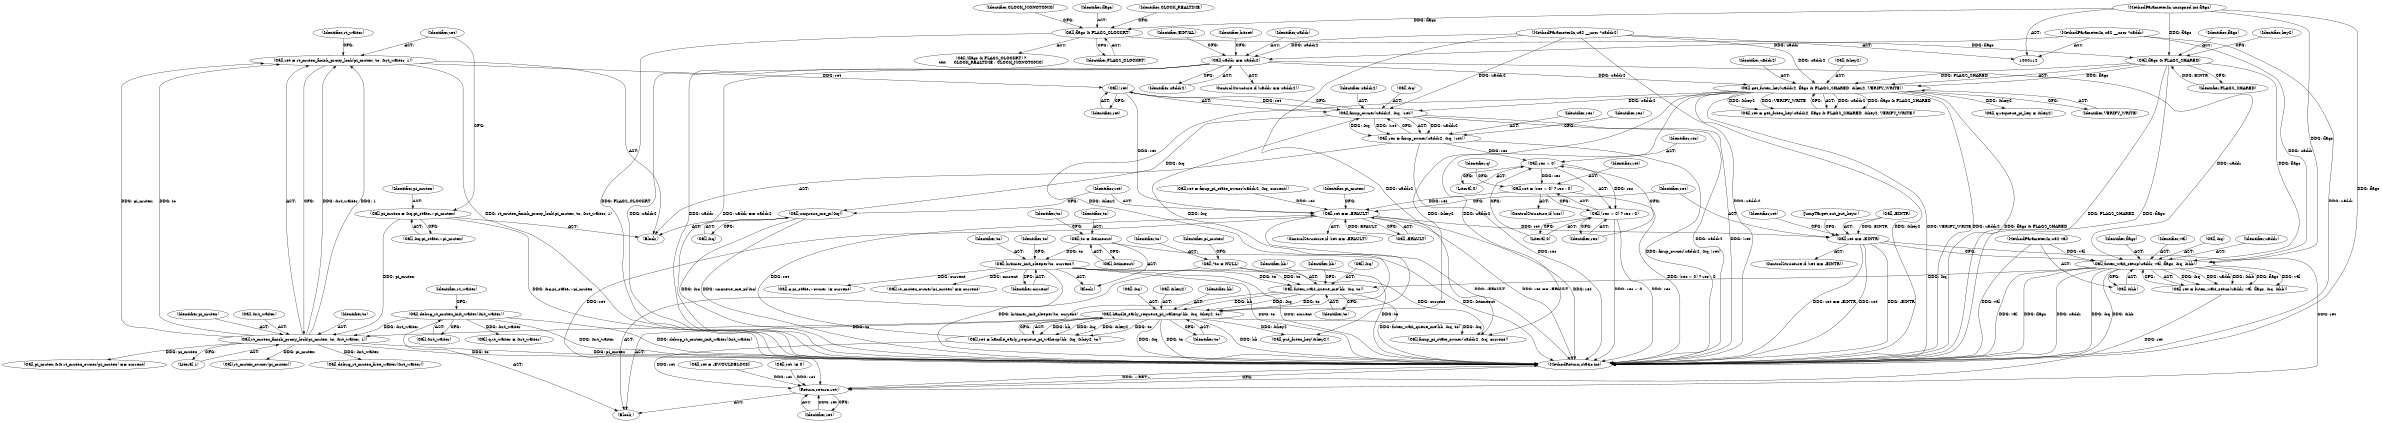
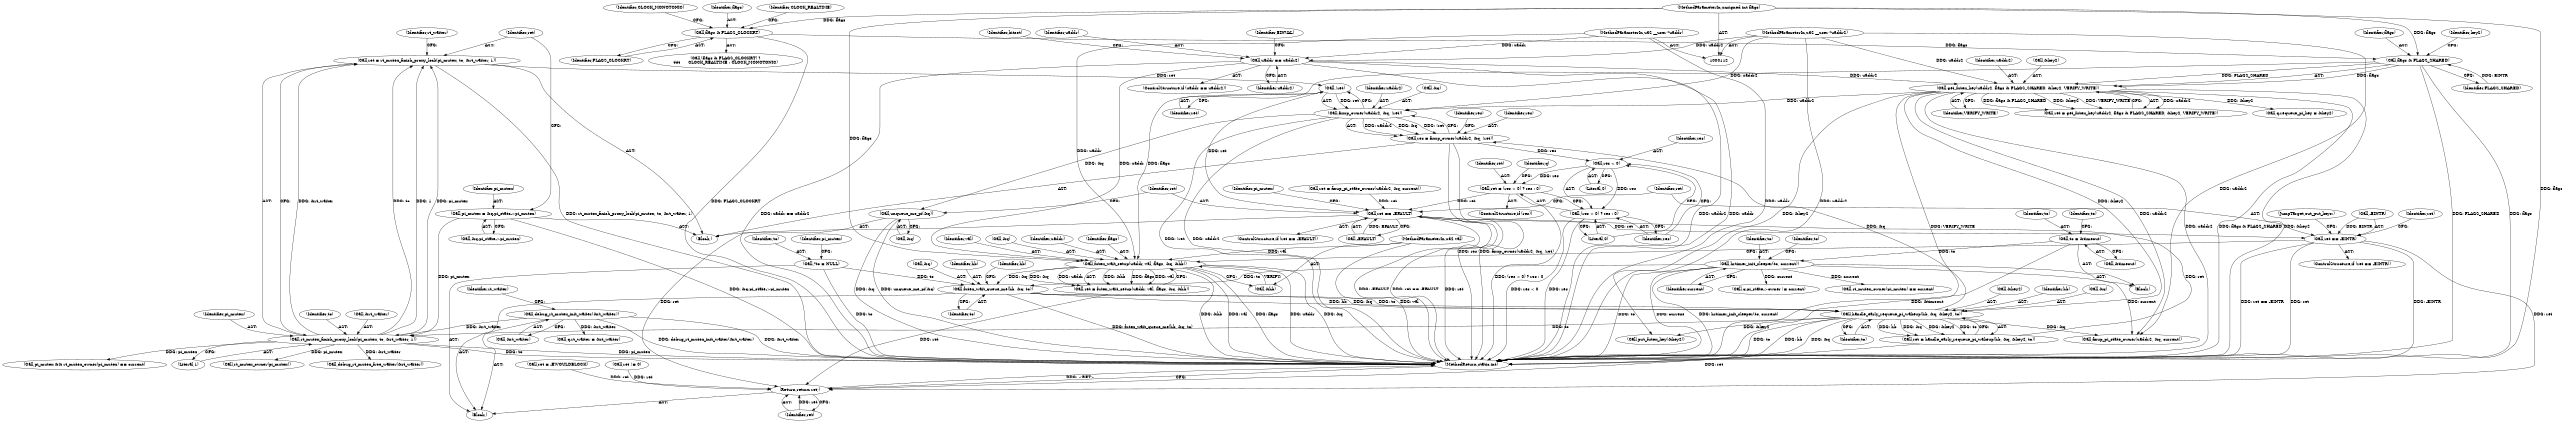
  digraph {
    n1 [label="(Call,ret = rt_mutex_finish_proxy_lock(pi_mutex, to, &rt_waiter, 1))"]
    n2 [label="(Call,rt_mutex_finish_proxy_lock(pi_mutex, to, &rt_waiter, 1))"]
    n3 [label="(Call,!ret)"]
    n4 [label="(Block,)"]
    n5 [label="(MethodReturn,static int)"]
    n6 [label="(Call,pi_mutex && rt_mutex_owner(pi_mutex) == current)"]
    n7 [label="(Literal,1)"]
    n8 [label="(Call,rt_mutex_owner(pi_mutex))"]
    n9 [label="(Call,debug_rt_mutex_free_waiter(&rt_waiter))"]
    n10 [label="(Call,fixup_owner(uaddr2, &q, !ret))"]
    n11 [label="(Call,ret == -EFAULT)"]
    n12 [label="(Identifier,ret)"]
    n13 [label="(Return,return ret;)"]
    n14 [label="(Call,pi_mutex = &q.pi_state->pi_mutex)"]
    n15 [label="(Call,&q.pi_state->pi_mutex)"]
    n16 [label="(Call,handle_early_requeue_pi_wakeup(hb, &q, &key2, to))"]
    n17 [label="(Identifier,to)"]
    n18 [label="(Call,put_futex_key(&key2))"]
    n19 [label="(Call,ret = handle_early_requeue_pi_wakeup(hb, &q, &key2, to))"]
    n20 [label="(Call,fixup_pi_state_owner(uaddr2, &q, current))"]
    n21 [label="(Call,res = fixup_owner(uaddr2, &q, !ret))"]
    n22 [label="(Call,unqueue_me_pi(&q))"]
    n23 [label="(Call,futex_wait_queue_me(hb, &q, to))"]
    n24 [label="(Block,)"]
    n25 [label="(Identifier,to)"]
    n26 [label="(Call,futex_wait_setup(uaddr, val, flags, &q, &hb))"]
    n27 [label="(Call,&hb)"]
    n28 [label="(Call,ret = futex_wait_setup(uaddr, val, flags, &q, &hb))"]
    n29 [label="(Call,uaddr == uaddr2)"]
    n30 [label="(Call,get_futex_key(uaddr2, flags & FLAGS_SHARED, &key2, VERIFY_WRITE))"]
    n31 [label="(ControlStructure,if (uaddr == uaddr2))"]
    n32 [label="(Identifier,uaddr2)"]
    n33 [label="(Call,ret = get_futex_key(uaddr2, flags & FLAGS_SHARED, &key2, VERIFY_WRITE))"]
    n34 [label="(Call,q.requeue_pi_key = &key2)"]
    n35 [label="(Identifier,VERIFY_WRITE)"]
    n36 [label="(MethodParameterIn,u32 __user *uaddr)"]
    1000112
    n38 [label="(MethodParameterIn,u32 __user *uaddr2)"]
    n39 [label="(MethodParameterIn,u32 val)"]
    n40 [label="(Call,flags & FLAGS_SHARED)"]
    n41 [label="(Identifier,FLAGS_SHARED)"]
    n42 [label="(Call,flags & FLAGS_CLOCKRT)"]
    n43 [label="(Identifier,FLAGS_CLOCKRT)"]
    n44 [label="(Call,(flags & FLAGS_CLOCKRT) ?\n\t\t\t\t      CLOCK_REALTIME : CLOCK_MONOTONIC)"]
    n45 [label="(MethodParameterIn,unsigned int flags)"]
    n46 [label="(Call,*to = NULL)"]
    n47 [label="(Call,hrtimer_init_sleeper(to, current))"]
    n48 [label="(Call,q.pi_state->owner != current)"]
    n49 [label="(Call,rt_mutex_owner(pi_mutex) == current)"]
    n50 [label="(Identifier,current)"]
    n51 [label="(Block,)"]
    n52 [label="(Call,to = &timeout)"]
    n53 [label="(Call,&timeout)"]
    n54 [label="(Call,debug_rt_mutex_init_waiter(&rt_waiter))"]
    n55 [label="(Call,q.rt_waiter = &rt_waiter)"]
    n56 [label="(Call,&rt_waiter)"]
    n57 [label="(Call,ret == -EINTR)"]
    n58 [label="(ControlStructure,if (ret == -EFAULT))"]
    n59 [label="(Call,-EFAULT)"]
    n60 [label="(Call,res < 0)"]
    n61 [label="(Call,&q)"]
    n62 [label="(Call,ret = (res < 0) ? res : 0)"]
    n63 [label="(Call,(res < 0) ? res : 0)"]
    n64 [label="(Literal,0)"]
    n65 [label="(ControlStructure,if (res))"]
    n66 [label="(Literal,0)"]
    n67 [label="(Identifier,res)"]
    n68 [label="(ControlStructure,if (ret == -EINTR))"]
    n69 [label="(Identifier,ret)"]
    n70 [label="(Call,-EINTR)"]
    n71 [label="(Identifier,uaddr)"]
    n72 [label="(Call,ret = -EWOULDBLOCK)"]
    n73 [label="(Identifier,ret)"]
    n74 [label="(Identifier,CLOCK_MONOTONIC)"]
    n75 [label="(Identifier,ret)"]
    n76 [label="(Identifier,flags)"]
    n77 [label="(Identifier,rt_waiter)"]
    n78 [label="(Call,&key2)"]
    n79 [label="(Call,ret != 0)"]
    n80 [label="(Identifier,ret)"]
    n81 [label="(Identifier,flags)"]
    n82 [label="(Identifier,key2)"]
    n83 [label="(Identifier,res)"]
    n84 [label="(Identifier,bitset)"]
    n85 [label="(Identifier,pi_mutex)"]
    n86 [label="(Identifier,hb)"]
    n87 [label="(Identifier,flags)"]
    n88 [label="(Identifier,val)"]
    n89 [label="(Identifier,uaddr)"]
    n90 [label="(Identifier,to)"]
    n91 [label="(Call,&q)"]
    n92 [label="(Identifier,uaddr2)"]
    n93 [label="(Identifier,hb)"]
    n94 [label="(Identifier,res)"]
    n95 [label="(Identifier,res)"]
    n96 [label="(Call,&q)"]
    n97 [label="(Identifier,q)"]
    n98 [label="(JumpTarget,out_put_keys:)"]
    n99 [label="(Identifier,pi_mutex)"]
    n100 [label="(Identifier,to)"]
    n101 [label="(Identifier,EINVAL)"]
    n102 [label="(Identifier,to)"]
    n103 [label="(Identifier,rt_waiter)"]
    n104 [label="(Call,&q)"]
    n105 [label="(Call,&key2)"]
    n106 [label="(Identifier,to)"]
    n107 [label="(Call,ret = fixup_pi_state_owner(uaddr2, &q, current))"]
    n108 [label="(Identifier,to)"]
    n109 [label="(Identifier,ret)"]
    n110 [label="(Identifier,ret)"]
    n111 [label="(Identifier,pi_mutex)"]
    n112 [label="(Identifier,hb)"]
    n113 [label="(Identifier,CLOCK_REALTIME)"]
    n114 [label="(Call,&rt_waiter)"]
    n115 [label="(Call,&q)"]
    n116 [label="(Identifier,to)"]
    n117 [label="(Identifier,uaddr2)"]
    n118 [label="(Identifier,pi_mutex)"]
    n1 -> n2 [label="CFG: "]
    n1 -> n3 [label="DDG: ret"]
    n1 -> n4 [label="AST: "]
    n1 -> n5 [label="DDG: rt_mutex_finish_proxy_lock(pi_mutex, to, &rt_waiter, 1)"]
    n2 -> n1 [label="AST: "]
    n2 -> n1 [label="DDG: pi_mutex"]
    n2 -> n1 [label="DDG: to"]
    n2 -> n1 [label="DDG: &rt_waiter"]
    n2 -> n1 [label="DDG: 1"]
    n2 -> n5 [label="DDG: pi_mutex"]
    n2 -> n5 [label="DDG: to"]
    n2 -> n6 [label="DDG: pi_mutex"]
    n2 -> n7 [label="CFG: "]
    n2 -> n8 [label="DDG: pi_mutex"]
    n2 -> n9 [label="DDG: &rt_waiter"]
    n3 -> n10 [label="AST: "]
    n3 -> n10 [label="DDG: ret"]
    n3 -> n11 [label="DDG: ret"]
    n3 -> n12 [label="CFG: "]
    n5 -> n13 [label="CFG: "]
    n7 -> n2 [label="AST: "]
    n10 -> n3 [label="CFG: "]
    n10 -> n5 [label="DDG: uaddr2"]
    n10 -> n5 [label="DDG: !ret"]
    n10 -> n21 [label="AST: "]
    n10 -> n21 [label="DDG: uaddr2"]
    n10 -> n21 [label="DDG: &q"]
    n10 -> n21 [label="DDG: !ret"]
    n10 -> n22 [label="DDG: &q"]
    n11 -> n5 [label="DDG: ret == -EFAULT"]
    n11 -> n5 [label="DDG: ret"]
    n11 -> n5 [label="DDG: -EFAULT"]
    n11 -> n13 [label="DDG: ret"]
    n11 -> n57 [label="DDG: ret"]
    n11 -> n58 [label="AST: "]
    n11 -> n59 [label="CFG: "]
    n12 -> n3 [label="AST: "]
    n13 -> n5 [label="DDG: <RET>"]
    n13 -> n24 [label="AST: "]
    n13 -> n69 [label="CFG: "]
    n14 -> n2 [label="DDG: pi_mutex"]
    n14 -> n4 [label="AST: "]
    n14 -> n5 [label="DDG: &q.pi_state->pi_mutex"]
    n14 -> n15 [label="CFG: "]
    n15 -> n14 [label="AST: "]
    n16 -> n2 [label="DDG: to"]
    n16 -> n5 [label="DDG: hb"]
    n16 -> n5 [label="DDG: &q"]
    n16 -> n5 [label="DDG: to"]
-   n16 -> n10 [label="DDG: &q"]
+   n16 -> n21 [label="DDG: &q"]
    n16 -> n17 [label="CFG: "]
    n16 -> n18 [label="DDG: &key2"]
    n16 -> n19 [label="AST: "]
    n16 -> n19 [label="DDG: hb"]
    n16 -> n19 [label="DDG: &q"]
    n16 -> n19 [label="DDG: &key2"]
    n16 -> n19 [label="DDG: to"]
    n16 -> n20 [label="DDG: &q"]
    n17 -> n16 [label="AST: "]
    n19 -> n11 [label="DDG: ret"]
    n19 -> n13 [label="DDG: ret"]
    n19 -> n16 [label="CFG: "]
    n21 -> n4 [label="AST: "]
    n21 -> n5 [label="DDG: fixup_owner(uaddr2, &q, !ret)"]
    n21 -> n5 [label="DDG: res"]
    n21 -> n10 [label="CFG: "]
    n21 -> n60 [label="DDG: res"]
    n22 -> n4 [label="AST: "]
    n22 -> n5 [label="DDG: unqueue_me_pi(&q)"]
    n22 -> n5 [label="DDG: &q"]
    n22 -> n61 [label="CFG: "]
    n23 -> n5 [label="DDG: futex_wait_queue_me(hb, &q, to)"]
    n23 -> n16 [label="DDG: hb"]
    n23 -> n16 [label="DDG: &q"]
    n23 -> n16 [label="DDG: to"]
    n23 -> n24 [label="AST: "]
    n23 -> n25 [label="CFG: "]
    n25 -> n23 [label="AST: "]
    n26 -> n5 [label="DDG: &q"]
    n26 -> n5 [label="DDG: &hb"]
    n26 -> n5 [label="DDG: val"]
    n26 -> n5 [label="DDG: flags"]
    n26 -> n5 [label="DDG: uaddr"]
    n26 -> n23 [label="DDG: &q"]
    n26 -> n27 [label="CFG: "]
    n26 -> n28 [label="AST: "]
    n26 -> n28 [label="DDG: &q"]
    n26 -> n28 [label="DDG: uaddr"]
    n26 -> n28 [label="DDG: &hb"]
    n26 -> n28 [label="DDG: flags"]
    n26 -> n28 [label="DDG: val"]
-   n27 -> n26 [label="AST: "]
+   n27 -> n26 [label="VERIFY: "]
    n28 -> n13 [label="DDG: ret"]
    n28 -> n26 [label="CFG: "]
    n29 -> n5 [label="DDG: uaddr == uaddr2"]
    n29 -> n5 [label="DDG: uaddr2"]
    n29 -> n5 [label="DDG: uaddr"]
    n29 -> n26 [label="DDG: uaddr"]
    n29 -> n30 [label="DDG: uaddr2"]
    n29 -> n31 [label="AST: "]
    n29 -> n32 [label="CFG: "]
    n30 -> n5 [label="DDG: &key2"]
    n30 -> n5 [label="DDG: VERIFY_WRITE"]
    n30 -> n5 [label="DDG: uaddr2"]
    n30 -> n5 [label="DDG: flags & FLAGS_SHARED"]
    n30 -> n10 [label="DDG: uaddr2"]
    n30 -> n16 [label="DDG: &key2"]
    n30 -> n18 [label="DDG: &key2"]
    n30 -> n20 [label="DDG: uaddr2"]
    n30 -> n33 [label="AST: "]
    n30 -> n33 [label="DDG: uaddr2"]
    n30 -> n33 [label="DDG: flags & FLAGS_SHARED"]
    n30 -> n33 [label="DDG: &key2"]
    n30 -> n33 [label="DDG: VERIFY_WRITE"]
    n30 -> n34 [label="DDG: &key2"]
    n30 -> n35 [label="CFG: "]
    n32 -> n29 [label="AST: "]
    n33 -> n30 [label="CFG: "]
    n35 -> n30 [label="AST: "]
    n36 -> n5 [label="DDG: uaddr"]
    n36 -> n26 [label="DDG: uaddr"]
    n36 -> n29 [label="DDG: uaddr"]
    n36 -> 1000112 [label="AST: "]
    n38 -> n5 [label="DDG: uaddr2"]
    n38 -> n10 [label="DDG: uaddr2"]
    n38 -> n20 [label="DDG: uaddr2"]
    n38 -> n29 [label="DDG: uaddr2"]
    n38 -> n30 [label="DDG: uaddr2"]
    n38 -> 1000112 [label="AST: "]
    n39 -> n5 [label="DDG: val"]
    n39 -> n26 [label="DDG: val"]
    n39 -> n27 [label="AST: "]
    n40 -> n5 [label="DDG: FLAGS_SHARED"]
    n40 -> n5 [label="DDG: flags"]
    n40 -> n26 [label="DDG: flags"]
    n40 -> n30 [label="AST: "]
    n40 -> n30 [label="DDG: flags"]
    n40 -> n30 [label="DDG: FLAGS_SHARED"]
    n40 -> n41 [label="CFG: "]
    n41 -> n40 [label="DDG: EINTR"]
    n42 -> n5 [label="DDG: FLAGS_CLOCKRT"]
    n42 -> n40 [label="DDG: flags"]
    n42 -> n43 [label="CFG: "]
    n42 -> n44 [label="AST: "]
    n43 -> n42 [label="AST: "]
    n45 -> n5 [label="DDG: flags"]
    n45 -> n26 [label="DDG: flags"]
    n45 -> 1000112 [label="AST: "]
    n45 -> n40 [label="DDG: flags"]
    n45 -> n42 [label="DDG: flags"]
    n46 -> n5 [label="DDG: to"]
    n46 -> n23 [label="DDG: to"]
    n46 -> n24 [label="AST: "]
    n47 -> n5 [label="DDG: hrtimer_init_sleeper(to, current)"]
    n47 -> n5 [label="DDG: to"]
    n47 -> n5 [label="DDG: current"]
    n47 -> n20 [label="DDG: current"]
    n47 -> n23 [label="DDG: to"]
    n47 -> n48 [label="DDG: current"]
    n47 -> n49 [label="DDG: current"]
    n47 -> n50 [label="CFG: "]
    n47 -> n51 [label="AST: "]
    n50 -> n47 [label="AST: "]
    n52 -> n5 [label="DDG: &timeout"]
    n52 -> n47 [label="DDG: to"]
    n52 -> n51 [label="AST: "]
    n52 -> n53 [label="CFG: "]
    n53 -> n52 [label="AST: "]
    n54 -> n2 [label="DDG: &rt_waiter"]
    n54 -> n5 [label="DDG: debug_rt_mutex_init_waiter(&rt_waiter)"]
    n54 -> n5 [label="DDG: &rt_waiter"]
    n54 -> n24 [label="AST: "]
    n54 -> n55 [label="DDG: &rt_waiter"]
    n54 -> n56 [label="CFG: "]
    n56 -> n54 [label="AST: "]
    n57 -> n5 [label="DDG: ret == -EINTR"]
    n57 -> n5 [label="DDG: ret"]
    n57 -> n5 [label="DDG: -EINTR"]
    n57 -> n13 [label="DDG: ret"]
    n57 -> n26 [label="CFG: "]
    n57 -> n68 [label="AST: "]
    n59 -> n11 [label="AST: "]
    n59 -> n11 [label="DDG: EFAULT"]
    n60 -> n62 [label="DDG: res"]
    n60 -> n63 [label="AST: "]
    n60 -> n63 [label="DDG: res"]
    n60 -> n64 [label="CFG: "]
    n61 -> n22 [label="AST: "]
    n62 -> n5 [label="DDG: (res < 0) ? res : 0"]
    n62 -> n11 [label="DDG: ret"]
    n62 -> n63 [label="CFG: "]
    n62 -> n65 [label="AST: "]
    n63 -> n5 [label="DDG: res < 0"]
    n63 -> n5 [label="DDG: res"]
    n63 -> n62 [label="AST: "]
    n63 -> n66 [label="CFG: "]
    n63 -> n67 [label="CFG: "]
    n64 -> n60 [label="AST: "]
    n66 -> n60 [label="CFG: "]
    n66 -> n63 [label="AST: "]
    n67 -> n60 [label="CFG: "]
    n67 -> n63 [label="AST: "]
    n69 -> n13 [label="AST: "]
    n69 -> n13 [label="DDG: ret"]
    n70 -> n57 [label="AST: "]
    n70 -> n57 [label="DDG: EINTR"]
    n71 -> n26 [label="AST: "]
    n72 -> n13 [label="DDG: ret"]
    n73 -> n11 [label="AST: "]
    n73 -> n22 [label="CFG: "]
    n74 -> n42 [label="CFG: "]
    n75 -> n11 [label="CFG: "]
    n75 -> n57 [label="AST: "]
    n76 -> n26 [label="AST: "]
    n77 -> n54 [label="CFG: "]
    n78 -> n16 [label="AST: "]
    n79 -> n13 [label="DDG: ret"]
    n80 -> n57 [label="CFG: "]
    n81 -> n40 [label="AST: "]
    n82 -> n40 [label="CFG: "]
    n83 -> n21 [label="CFG: "]
    n84 -> n29 [label="CFG: "]
    n85 -> n14 [label="AST: "]
    n86 -> n23 [label="AST: "]
    n87 -> n42 [label="AST: "]
    n88 -> n26 [label="AST: "]
    n89 -> n29 [label="AST: "]
    n90 -> n52 [label="CFG: "]
    n91 -> n10 [label="AST: "]
    n92 -> n30 [label="AST: "]
    n93 -> n23 [label="CFG: "]
    n94 -> n21 [label="AST: "]
    n95 -> n60 [label="AST: "]
    n96 -> n26 [label="AST: "]
    n97 -> n62 [label="CFG: "]
    n98 -> n57 [label="CFG: "]
    n99 -> n2 [label="AST: "]
    n100 -> n52 [label="AST: "]
    n101 -> n29 [label="CFG: "]
    n102 -> n46 [label="AST: "]
    n103 -> n1 [label="CFG: "]
    n104 -> n23 [label="AST: "]
    n105 -> n30 [label="AST: "]
    n106 -> n47 [label="CFG: "]
    n107 -> n11 [label="DDG: ret"]
    n108 -> n2 [label="AST: "]
    n109 -> n62 [label="AST: "]
    n110 -> n1 [label="AST: "]
    n110 -> n14 [label="CFG: "]
    n111 -> n11 [label="CFG: "]
    n112 -> n16 [label="AST: "]
    n113 -> n42 [label="CFG: "]
    n114 -> n2 [label="AST: "]
    n115 -> n16 [label="AST: "]
    n116 -> n47 [label="AST: "]
    n117 -> n10 [label="AST: "]
    n118 -> n46 [label="CFG: "]
  }
